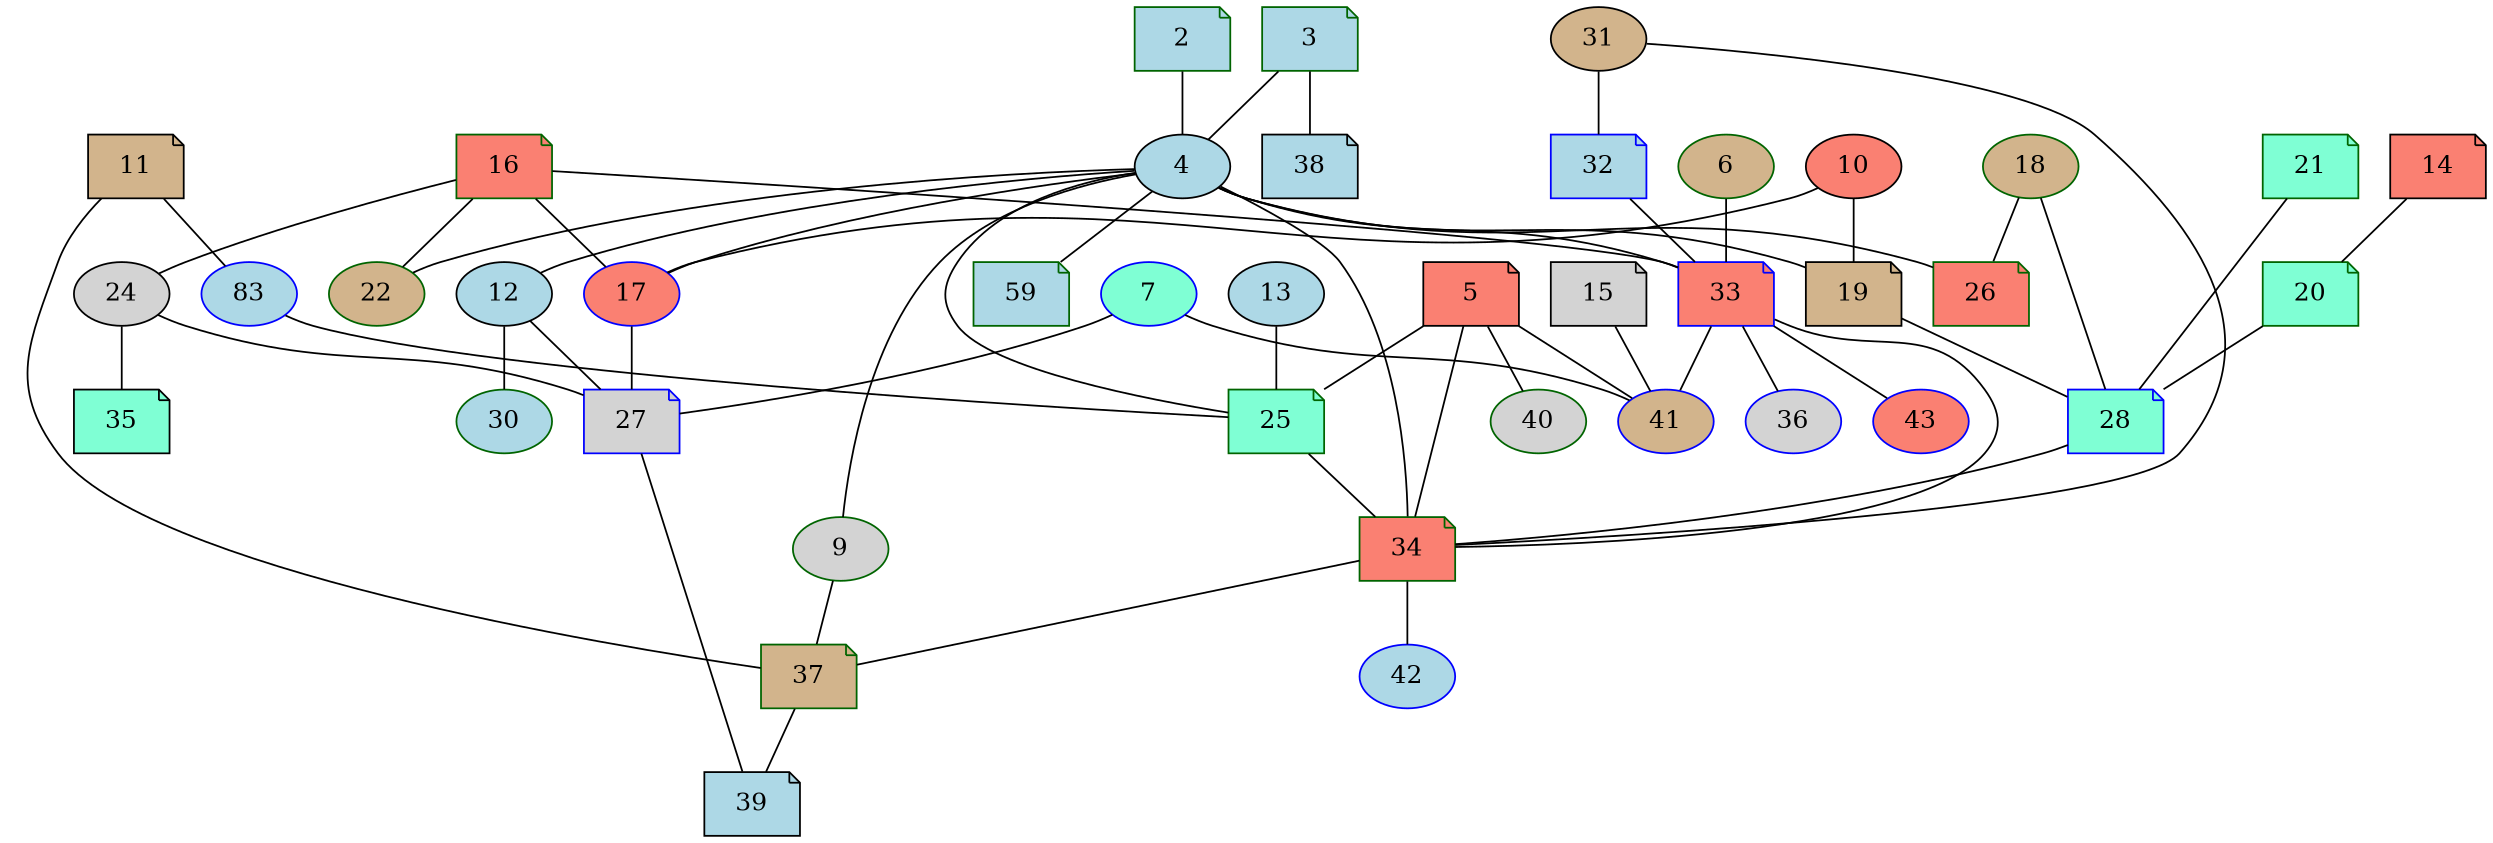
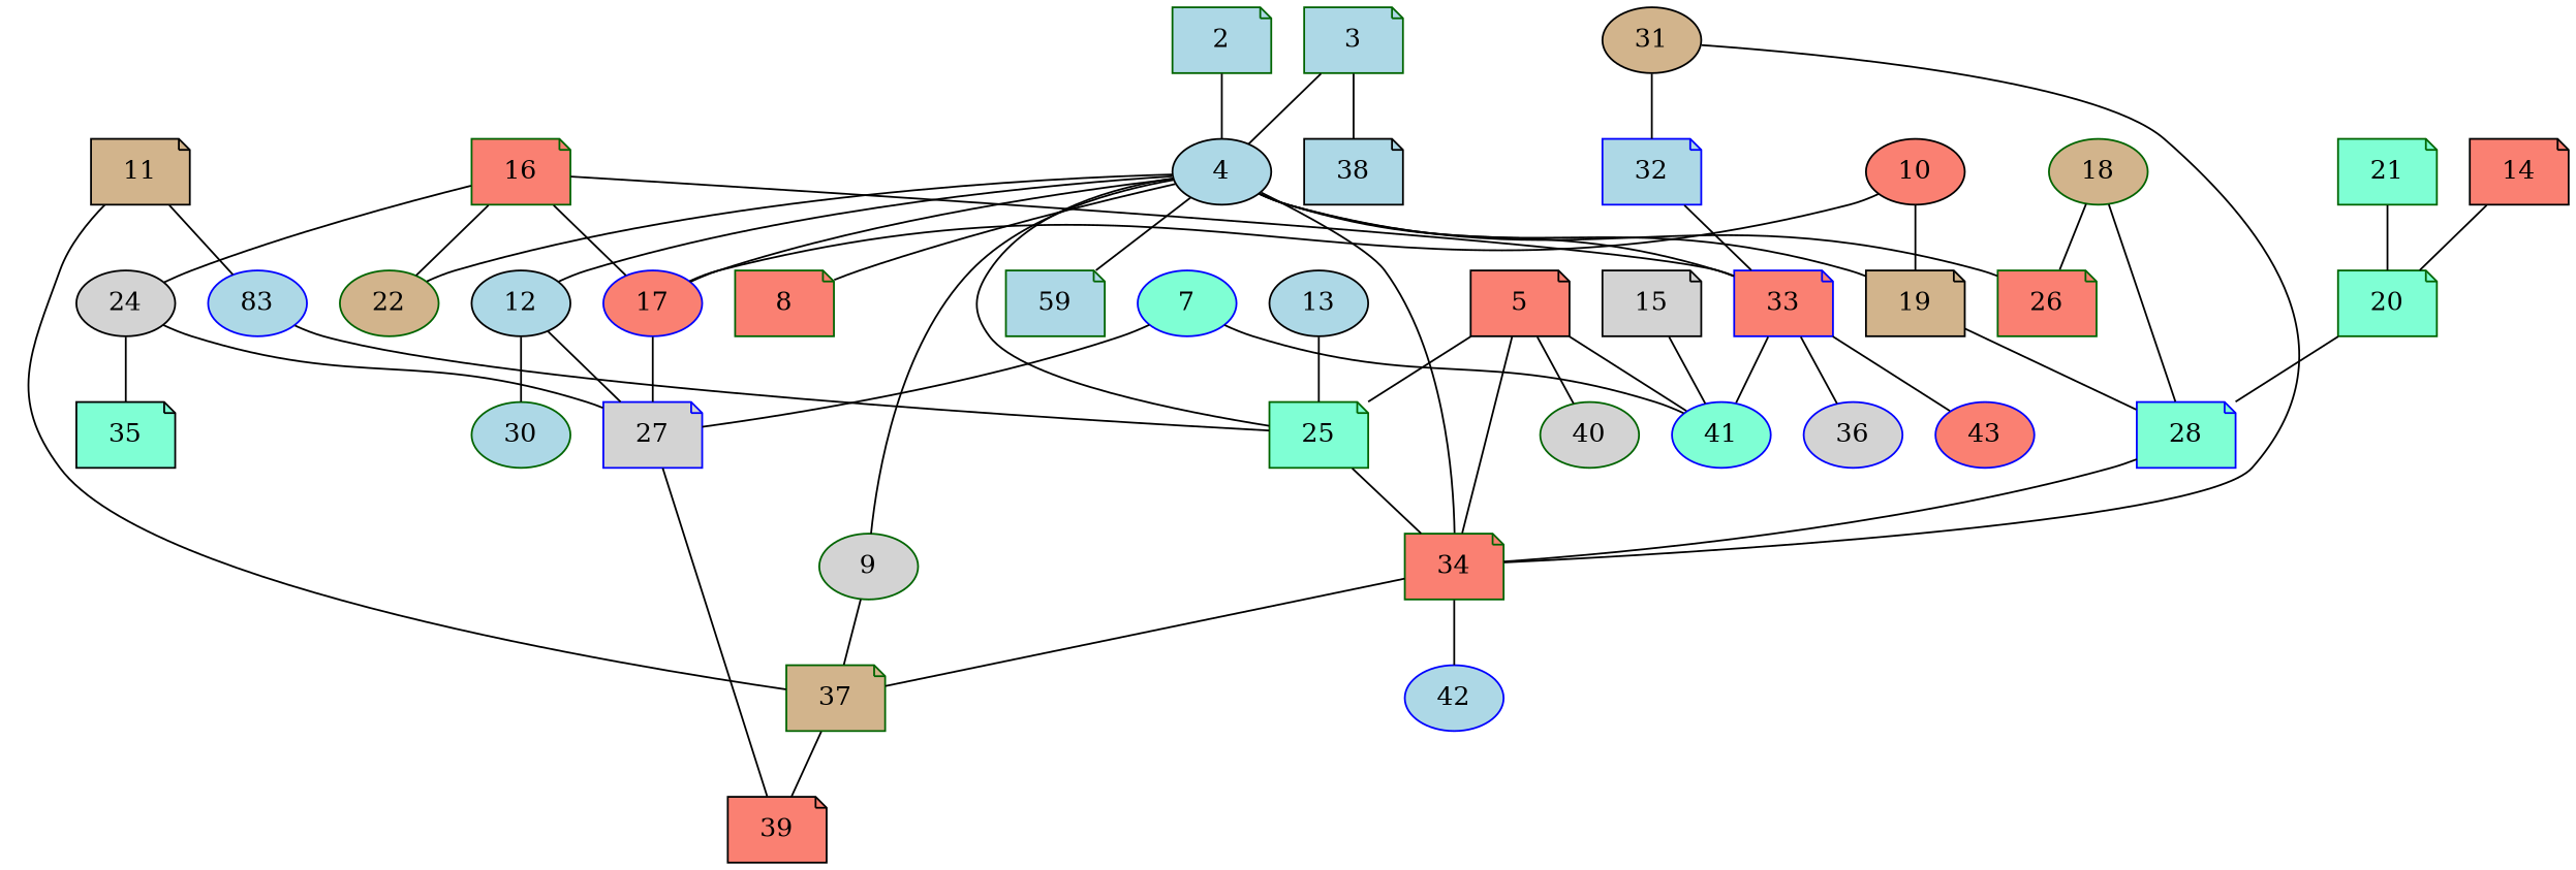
  graph {
    node [color=darkgreen fillcolor=lightblue shape=note style=filled]
    edge [weight=1.0]
    33 [color=blue fillcolor=salmon]
-   41 [color=blue fillcolor=tan shape=ellipse]
+   41 [color=blue fillcolor=aquamarine shape=ellipse]
    34 [fillcolor=salmon]
    36 [color=blue fillcolor=lightgrey shape=ellipse]
    43 [color=blue fillcolor=salmon shape=ellipse]
    4 [color=black shape=ellipse]
    2
    22 [fillcolor=tan shape=ellipse]
+   8 [fillcolor=salmon]
    9 [fillcolor=lightgrey shape=ellipse]
    12 [color=black shape=ellipse]
    17 [color=blue fillcolor=salmon shape=ellipse]
    19 [color=black fillcolor=tan]
    25 [fillcolor=aquamarine]
    26 [fillcolor=salmon]
    n16 [label=59]
    3
    38 [color=black]
    37 [fillcolor=tan]
    27 [color=blue fillcolor=lightgrey]
    30 [shape=ellipse]
    28 [color=blue fillcolor=aquamarine]
    42 [color=blue shape=ellipse]
    5 [color=black fillcolor=salmon]
    40 [fillcolor=lightgrey shape=ellipse]
-   6 [fillcolor=tan shape=ellipse]
    7 [color=blue fillcolor=aquamarine shape=ellipse]
-   39 [color=black]
+   39 [color=black fillcolor=salmon]
    10 [color=black fillcolor=salmon shape=ellipse]
    11 [color=black fillcolor=tan]
    n31 [color=blue label=83 shape=ellipse]
    13 [color=black shape=ellipse]
    14 [color=black fillcolor=salmon]
    20 [fillcolor=aquamarine]
    15 [color=black fillcolor=lightgrey]
    16 [fillcolor=salmon]
    24 [color=black fillcolor=lightgrey shape=ellipse]
    35 [color=black fillcolor=aquamarine]
    18 [fillcolor=tan shape=ellipse]
    21 [fillcolor=aquamarine]
    31 [color=black fillcolor=tan shape=ellipse]
    32 [color=blue]
    33 -- 41 [weight=2.0]
-   33 -- 34
    33 -- 36
    33 -- 43
    34 -- 37
    34 -- 42
    4 -- 33 [weight=3.0]
    4 -- 34 [weight=2.0]
    4 -- 22
+   4 -- 8
    4 -- 9
    4 -- 12
    4 -- 17
    4 -- 19
    4 -- 25
    4 -- 26
    4 -- n16
    2 -- 4
    9 -- 37
    12 -- 27
    12 -- 30
    17 -- 27
    19 -- 28
    25 -- 34
    3 -- 4
    3 -- 38
    37 -- 39
    27 -- 39
    28 -- 34
    5 -- 41
    5 -- 34
    5 -- 25
    5 -- 40
-   6 -- 33 [weight=2.0]
    7 -- 41
    7 -- 27
    10 -- 17
    10 -- 19
    11 -- 37
    11 -- n31
    n31 -- 25
    13 -- 25
    14 -- 20
    20 -- 28
    15 -- 41
    16 -- 33
    16 -- 22
    16 -- 17
    16 -- 24
    24 -- 27
    24 -- 35
    18 -- 26
    18 -- 28
-   21 -- 28
+   21 -- 20
    31 -- 34
    31 -- 32 [weight=2.0]
    32 -- 33
  }
